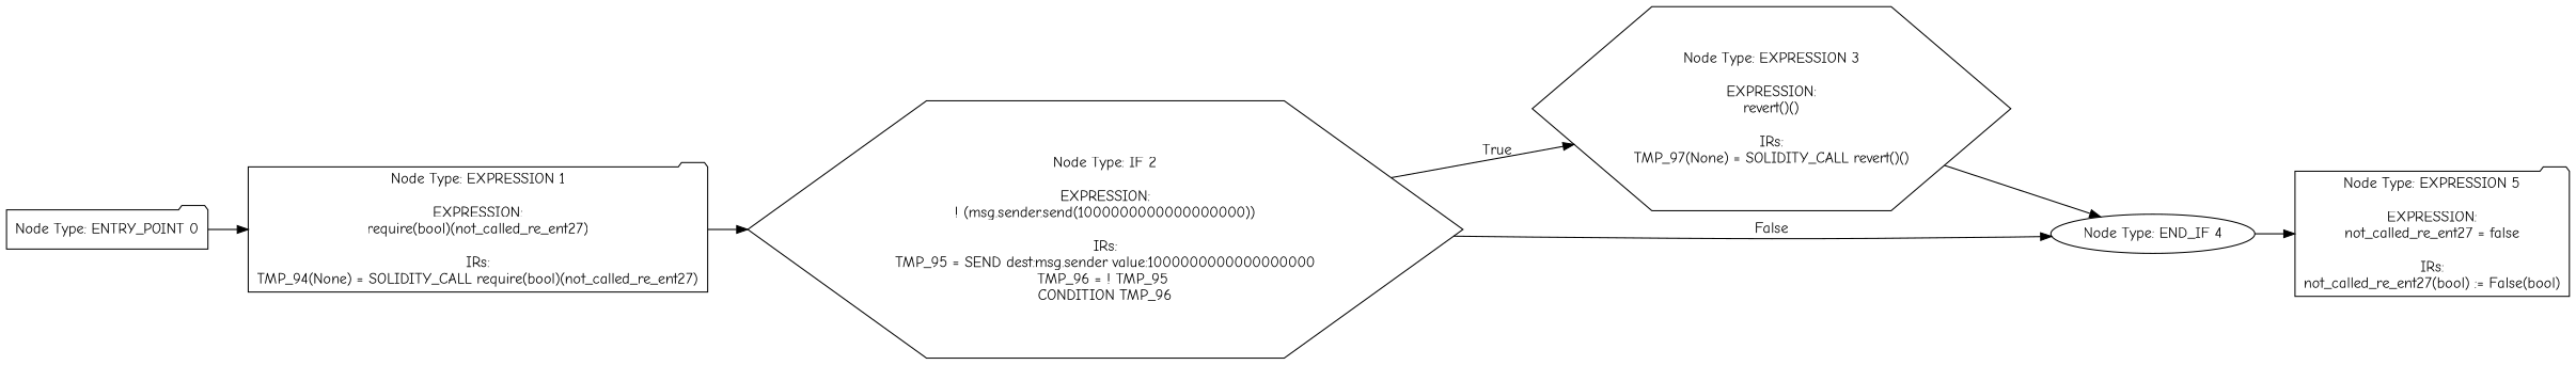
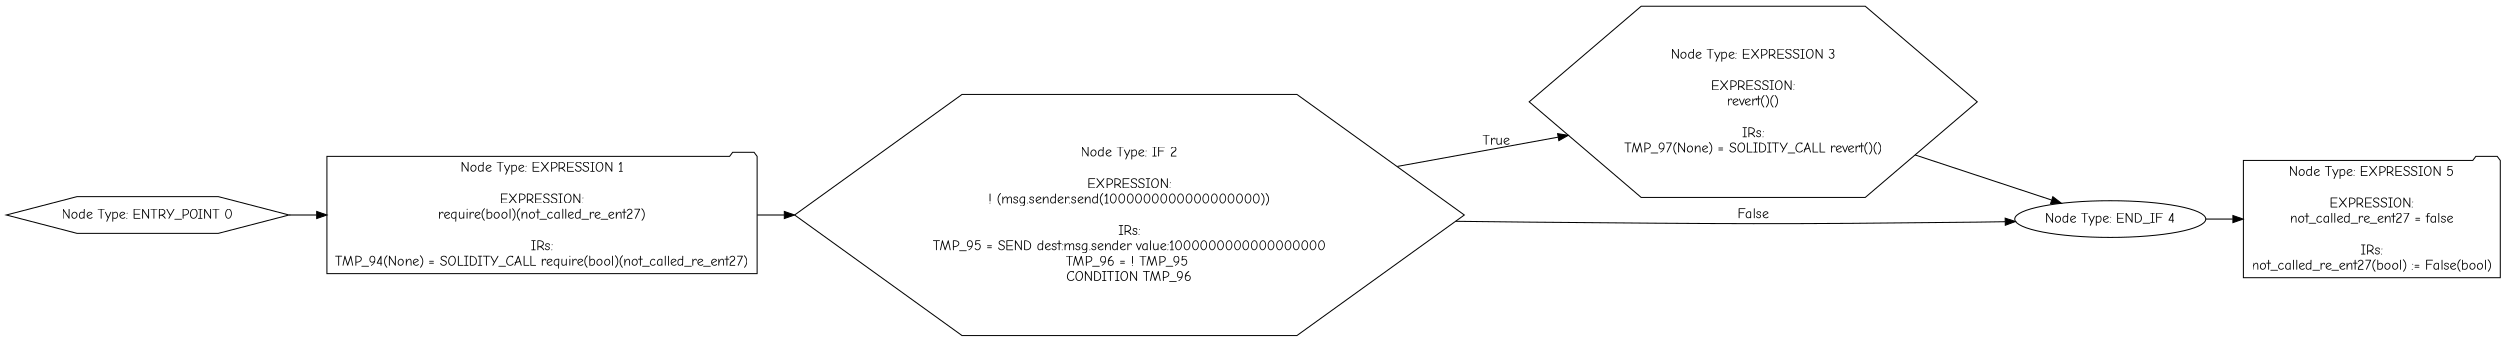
  digraph {
    rankdir=LR
    fontname="Comic Neue"
    node [shape=hexagon fontname="Comic Neue"]
    edge [fontname="Comic Neue"]
-   n1 [label="Node Type: ENTRY_POINT 0\n" shape=folder]
+   n1 [label="Node Type: ENTRY_POINT 0\n"]
    n2 [label="Node Type: EXPRESSION 1\n\nEXPRESSION:\nrequire(bool)(not_called_re_ent27)\n\nIRs:\nTMP_94(None) = SOLIDITY_CALL require(bool)(not_called_re_ent27)" shape=folder]
    n3 [label="Node Type: IF 2\n\nEXPRESSION:\n! (msg.sender.send(1000000000000000000))\n\nIRs:\nTMP_95 = SEND dest:msg.sender value:1000000000000000000\nTMP_96 = ! TMP_95 \nCONDITION TMP_96"]
    n4 [label="Node Type: EXPRESSION 3\n\nEXPRESSION:\nrevert()()\n\nIRs:\nTMP_97(None) = SOLIDITY_CALL revert()()"]
    n5 [label="Node Type: END_IF 4\n" shape=ellipse]
    n6 [label="Node Type: EXPRESSION 5\n\nEXPRESSION:\nnot_called_re_ent27 = false\n\nIRs:\nnot_called_re_ent27(bool) := False(bool)" shape=folder]
    n1 -> n2
    n2 -> n3
    n3 -> n4 [label=True]
    n3 -> n5 [label=False]
    n4 -> n5
    n5 -> n6
  }
